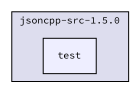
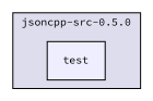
  digraph {
    compound=true
    fontname="Source Code Pro"
    n1 [fillcolor="#eeeeff" fontname="Source Code Pro" fontsize=10 label=test pencolor=black shape=box style=filled]
    subgraph cluster_1 {
      bgcolor="#ddddee"
      fontsize=10
-     label="jsoncpp-src-1.5.0"
+     label="jsoncpp-src-0.5.0"
      pencolor=black
      n1
    }
  }
